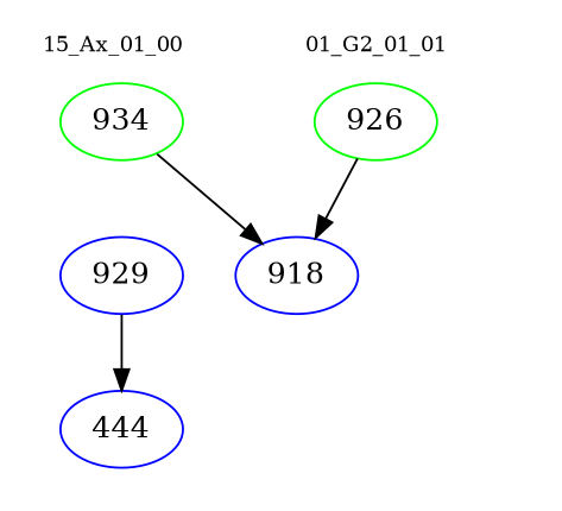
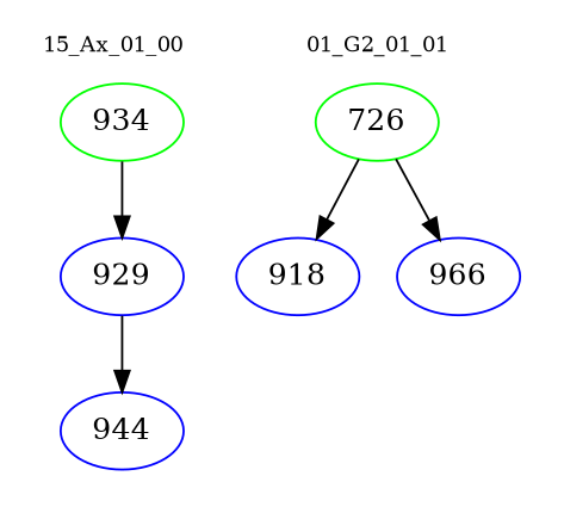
  digraph {
    node [color=blue]
    edge [color=black]
    n1 [color=green label=934]
    n2 [label=929]
-   n3 [label=444]
-   n4 [color=green label=926]
+   n3 [label=944]
+   n4 [color=green label=726]
    n5 [label=918]
+   n6 [label=966]
    subgraph cluster_1 {
      color=white
      fontsize=10
      label="15_Ax_01_00"
      n1
      n2
      n3
    }
    subgraph cluster_2 {
      color=white
      fontsize=10
      label="01_G2_01_01"
      n4
      n5
+     n6
    }
-   n1 -> n5
+   n1 -> n2
    n2 -> n3
    n4 -> n5
+   n4 -> n6
  }
